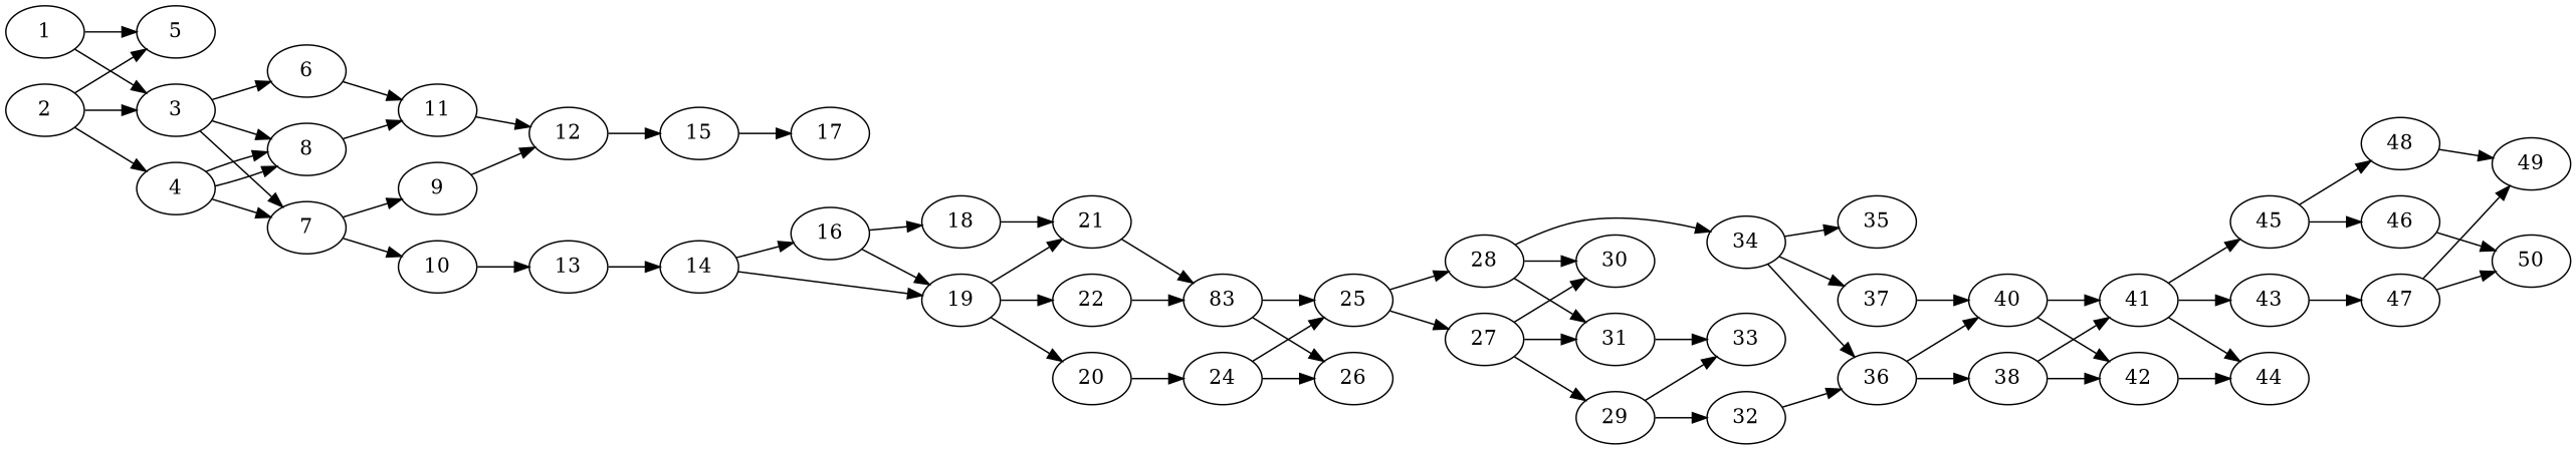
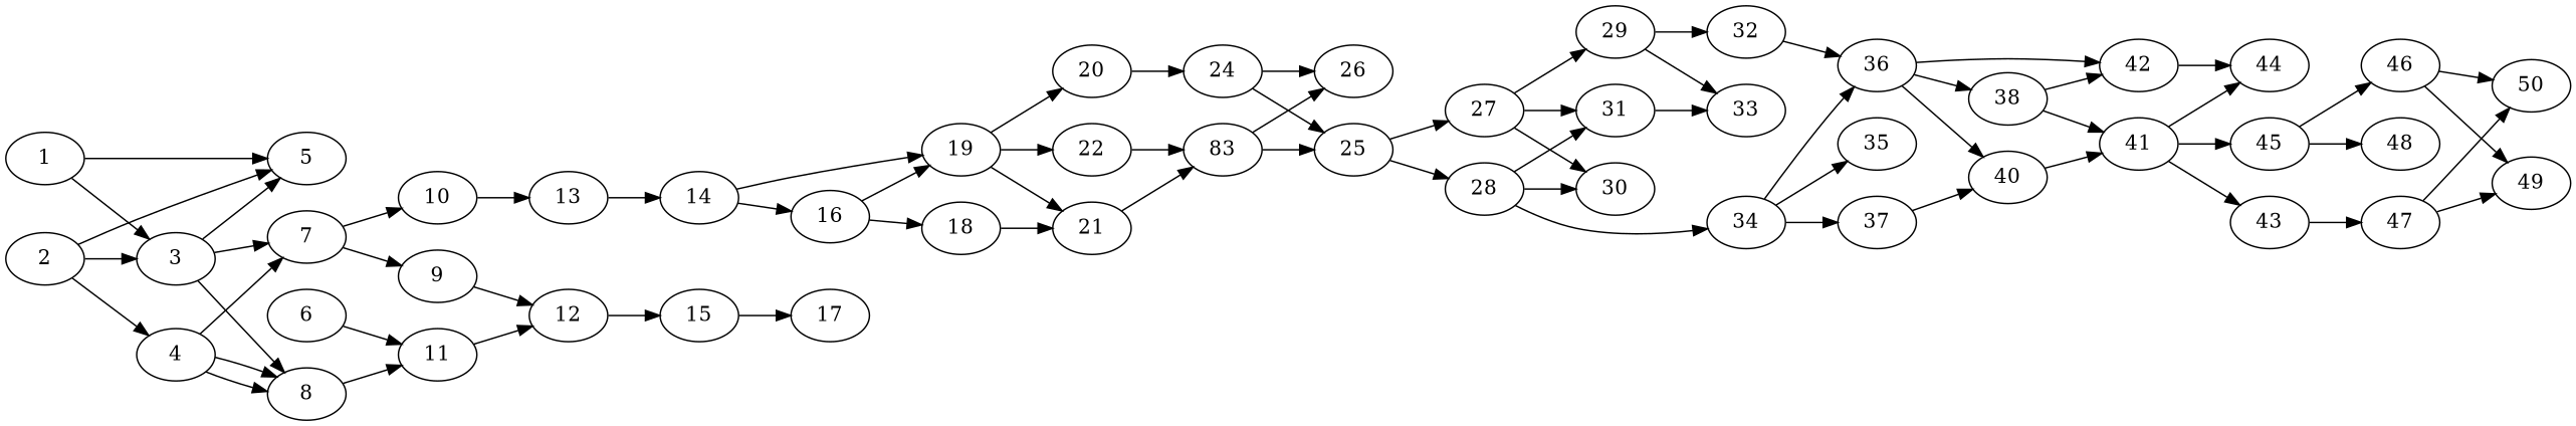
  digraph {
    rankdir=LR
    node [alpha=0.08 expect_size=22946816]
    1 [alpha=0.10 expect_size=49510400]
    3 [alpha=0.10 expect_size=47528960]
    5 [alpha=0.02 expect_size=9509888]
    6 [alpha=0.06 expect_size=19066880]
    7 [alpha=0.06 expect_size=33400832]
    8 [alpha=0.05 expect_size=6969344]
    11 [alpha=0.18 expect_size=29684736]
    9 [alpha=0.02 expect_size=33446912]
    10 [alpha=0.18 expect_size=35631104]
    2 [alpha=0.03 expect_size=40806400]
    4 [alpha=0.11 expect_size=21337088]
    12 [alpha=0.19 expect_size=6503424]
    13 [expect_size=14542848]
    15 [alpha=0.11 expect_size=16802816]
    14 [alpha=0.01 expect_size=37790720]
    17 [expect_size=35612672]
    16 [alpha=0.11 expect_size=20427776]
    19 [alpha=0.16 expect_size=15981568]
    18 [alpha=0.15 expect_size=50851840]
    21 [alpha=0.04 expect_size=15612928]
    20 [alpha=0.11 expect_size=21454848]
    22 [alpha=0.13 expect_size=9926656]
    n23 [alpha=0.19 expect_size=8372224 label=83]
    24 [alpha=0.12 expect_size=26608640]
    25 [alpha=0.07 expect_size=29486080]
    26 [expect_size=9387008]
    27 [alpha=0.01 expect_size=35072000]
    28 [alpha=0.14 expect_size=7334912]
    29 [alpha=0.20 expect_size=43515904]
    30 [alpha=0.18 expect_size=34659328]
    31 [alpha=0.07 expect_size=13047808]
    34 [alpha=0.16 expect_size=50329600]
    32 [alpha=0.16]
    33 [alpha=0.09 expect_size=5550080]
    36 [alpha=0.06 expect_size=48667648]
    37 [alpha=0.18 expect_size=20320256]
    35 [expect_size=31821824]
    38 [expect_size=22121472]
    40 [alpha=0.05 expect_size=8003584]
    41 [alpha=0.11 expect_size=50677760]
    42 [alpha=0.20 expect_size=19520512]
    43 [alpha=0.09 expect_size=10167296]
    44 [expect_size=31917056]
    45 [alpha=0.17]
    47 [alpha=0.11 expect_size=9899008]
    46 [expect_size=42003456]
    48 [alpha=0.16 expect_size=51378176]
    49 [alpha=0.16 expect_size=23304192]
    50 [alpha=0.09 expect_size=30789632]
    1 -> 3
    1 -> 5
-   3 -> 6
+   3 -> 5
    3 -> 7
    3 -> 8
    6 -> 11
    7 -> 9
    7 -> 10
    8 -> 11
    11 -> 12
    9 -> 12
    10 -> 13
    2 -> 3
    2 -> 5
    2 -> 4
    4 -> 7
    4 -> 8
    4 -> 8
    12 -> 15
    13 -> 14
    15 -> 17
    14 -> 16
    14 -> 19
    16 -> 19
    16 -> 18
    19 -> 21
    19 -> 20
    19 -> 22
    18 -> 21
    21 -> n23
    20 -> 24
    22 -> n23
    n23 -> 25
    n23 -> 26
    24 -> 25
    24 -> 26
    25 -> 27
    25 -> 28
    27 -> 29
    27 -> 30
    27 -> 31
    28 -> 30
    28 -> 31
    28 -> 34
    29 -> 32
    29 -> 33
    31 -> 33
    34 -> 36
    34 -> 37
    34 -> 35
    32 -> 36
    36 -> 38
    36 -> 40
    37 -> 40
    38 -> 41
    38 -> 42
    40 -> 41
-   40 -> 42
+   36 -> 42
    41 -> 43
    41 -> 44
    41 -> 45
    42 -> 44
    43 -> 47
    45 -> 46
    45 -> 48
    47 -> 49
    47 -> 50
-   48 -> 49
+   46 -> 49
    46 -> 50
  }
